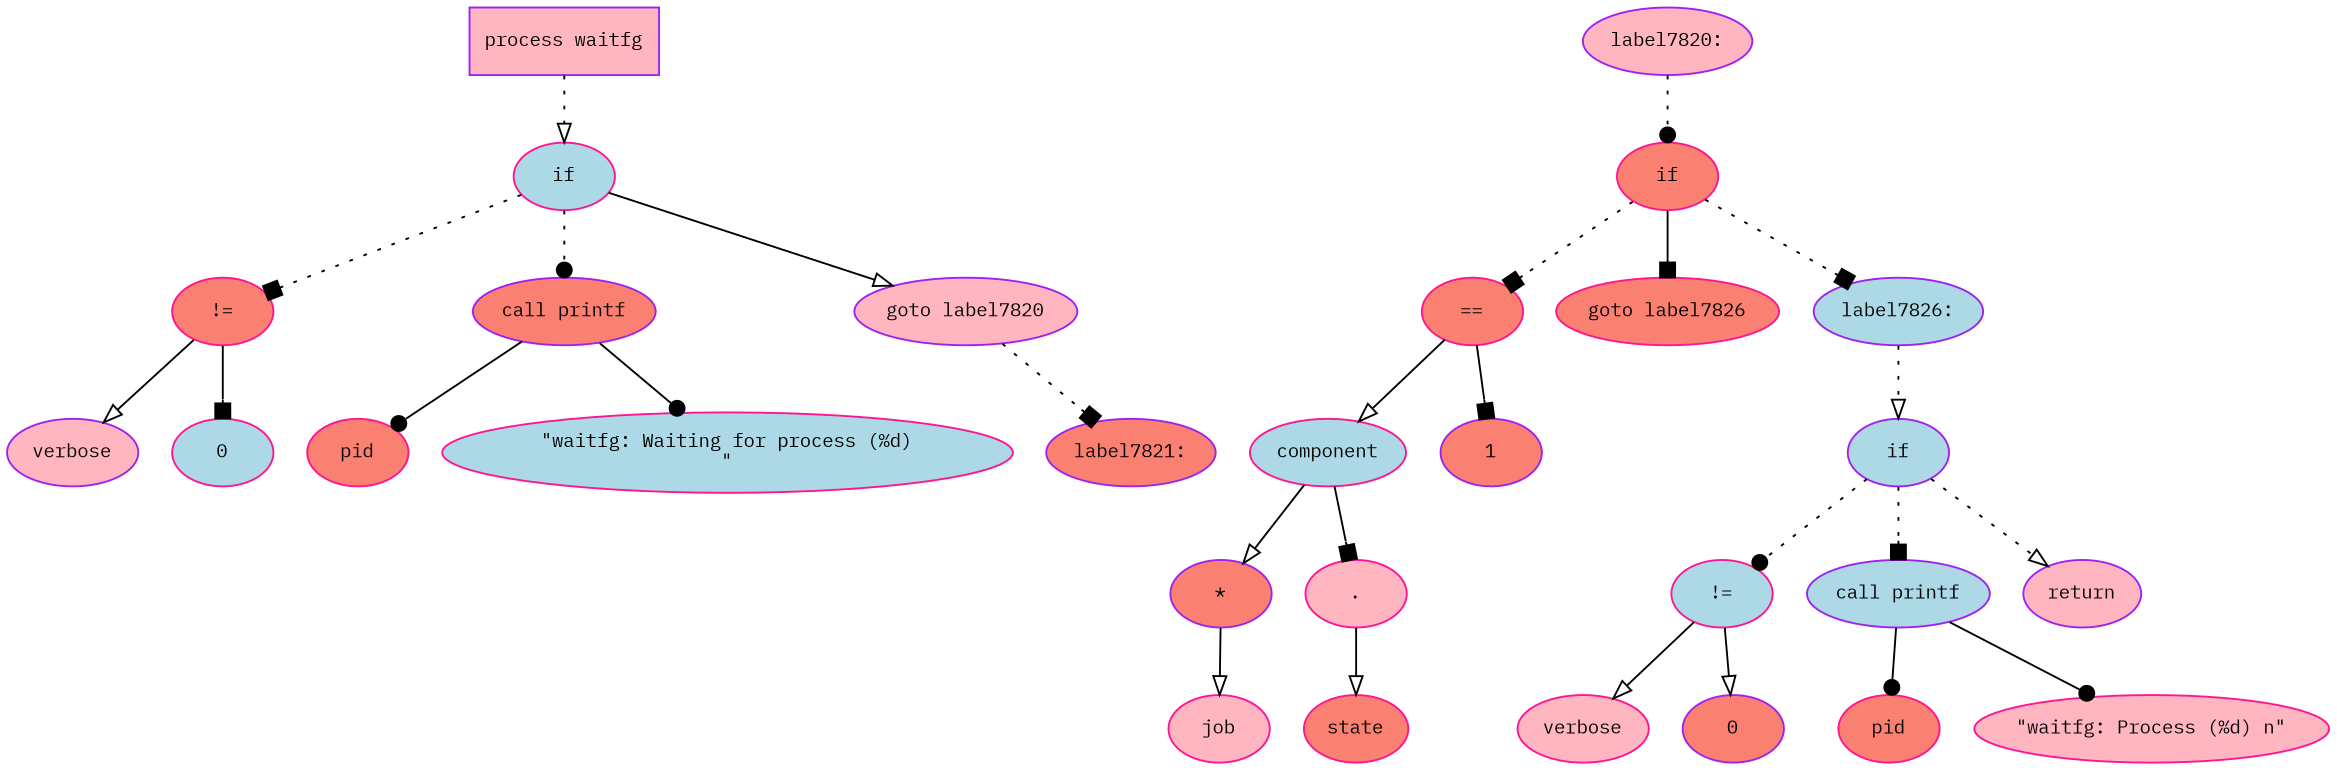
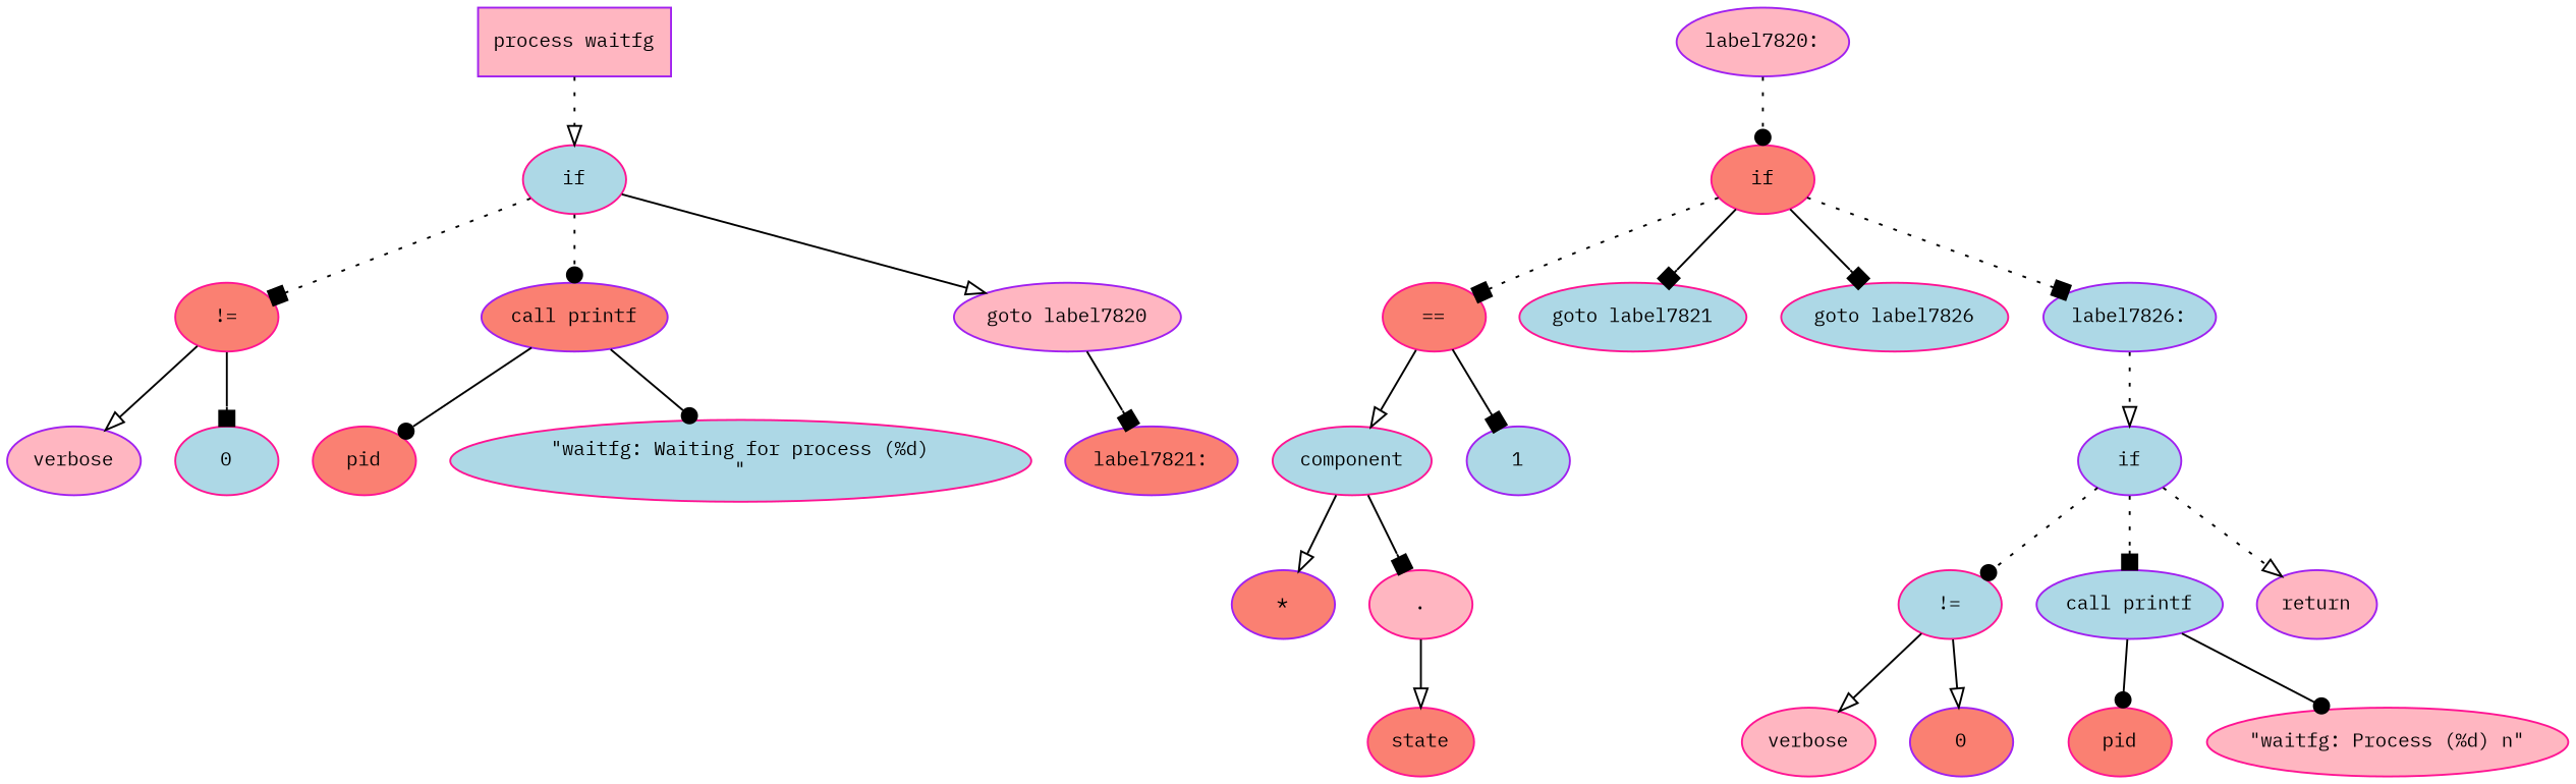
  digraph {
    fontname="IBM Plex Mono"
    fontsize=10
    node [color=deeppink fillcolor=lightblue fontname="IBM Plex Mono" fontsize=10 shape=ellipse style=filled]
    edge [arrowhead=onormal fontname="IBM Plex Mono" fontsize=10]
    n1 [color=purple fillcolor=lightpink label="process waitfg" shape=box]
    n2 [label=if]
    n3 [fillcolor=salmon label="!="]
    n4 [color=purple fillcolor=salmon label="call printf"]
    n5 [color=purple fillcolor=lightpink label="goto label7820"]
    n6 [color=purple fillcolor=lightpink label=verbose]
    n7 [label=0]
    n8 [fillcolor=salmon label=pid]
    n9 [label="\"waitfg: Waiting for process (%d)\n\""]
    n10 [color=purple fillcolor=salmon label="label7821:"]
    n11 [color=purple fillcolor=lightpink label="label7820:"]
    n12 [fillcolor=salmon label=if]
    n13 [fillcolor=salmon label="=="]
-   n15 [fillcolor=salmon label="goto label7826"]
+   n14 [label="goto label7821"]
+   n15 [label="goto label7826"]
    n16 [color=purple label="label7826:"]
    n17 [label=component]
-   n18 [color=purple fillcolor=salmon label=1]
+   n18 [color=purple label=1]
    n19 [color=purple label=if]
    n20 [color=purple fillcolor=salmon label="*"]
    n21 [fillcolor=lightpink label="."]
-   n22 [fillcolor=lightpink label=job]
    n23 [fillcolor=salmon label=state]
    n24 [label="!="]
    n25 [color=purple label="call printf"]
    n26 [color=purple fillcolor=lightpink label=return]
    n27 [fillcolor=lightpink label=verbose]
    n28 [color=purple fillcolor=salmon label=0]
    n29 [fillcolor=salmon label=pid]
    n30 [fillcolor=lightpink label="\"waitfg: Process (%d) n\""]
    n1 -> n2 [style=dotted]
    n2 -> n3 [arrowhead=box style=dotted]
    n2 -> n4 [arrowhead=dot style=dotted]
    n2 -> n5
    n3 -> n6
    n3 -> n7 [arrowhead=box]
    n4 -> n8 [arrowhead=dot]
    n4 -> n9 [arrowhead=dot]
-   n5 -> n10 [arrowhead=box style=dotted]
+   n5 -> n10 [arrowhead=box style=solid]
    n11 -> n12 [arrowhead=dot style=dotted]
    n12 -> n13 [arrowhead=box style=dotted]
+   n12 -> n14 [arrowhead=box]
    n12 -> n15 [arrowhead=box]
    n12 -> n16 [arrowhead=box style=dotted]
    n13 -> n17
    n13 -> n18 [arrowhead=box]
    n16 -> n19 [style=dotted]
    n17 -> n20
    n17 -> n21 [arrowhead=box]
    n19 -> n24 [arrowhead=dot style=dotted]
    n19 -> n25 [arrowhead=box style=dotted]
    n19 -> n26 [style=dotted]
-   n20 -> n22
    n21 -> n23
    n24 -> n27
    n24 -> n28
    n25 -> n29 [arrowhead=dot]
    n25 -> n30 [arrowhead=dot]
  }
